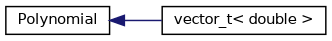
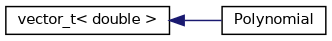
  digraph {
    rankdir=LR
    node [color=black fillcolor=white fontname=Helvetica fontsize=10 shape=record style=filled]
    n1 [height=0.2 label="vector_t\< double \>" width=0.4]
    n2 [height=0.2 label=Polynomial width=0.4]
-   n2 -> n1 [color=midnightblue dir=back fontname=Helvetica fontsize=10 labelfontname=Helvetica labelfontsize=10 style=solid]
+   n1 -> n2 [color=midnightblue dir=back fontname=Helvetica fontsize=10 labelfontname=Helvetica labelfontsize=10 style=solid]
  }
